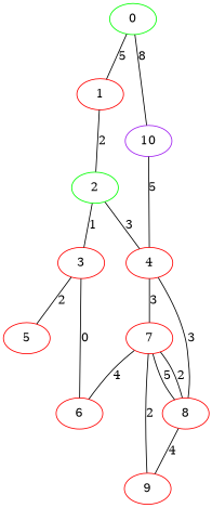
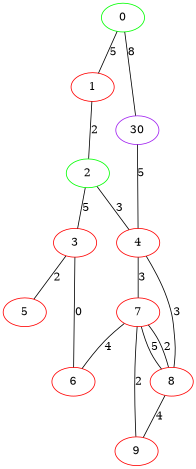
  graph {
    node [color=red weight=1]
    0 [color=green weight=2]
    1
-   10 [color=purple weight=4]
+   10 [color=purple weight=4 label=30]
    2 [color=green weight=2]
    4
    3
    7
    8
    5
    6
    9
    0 -- 1 [label=5]
    0 -- 10 [label=8]
    1 -- 2 [label=2]
    10 -- 4 [label=5]
    2 -- 4 [label=3]
-   2 -- 3 [label=1]
+   2 -- 3 [label=5]
    4 -- 7 [label=3]
    4 -- 8 [label=3]
    3 -- 5 [label=2]
    3 -- 6 [label=0]
    7 -- 8 [label=5]
    7 -- 8 [label=2]
    7 -- 6 [label=4]
    7 -- 9 [label=2]
    8 -- 9 [label=4]
  }
